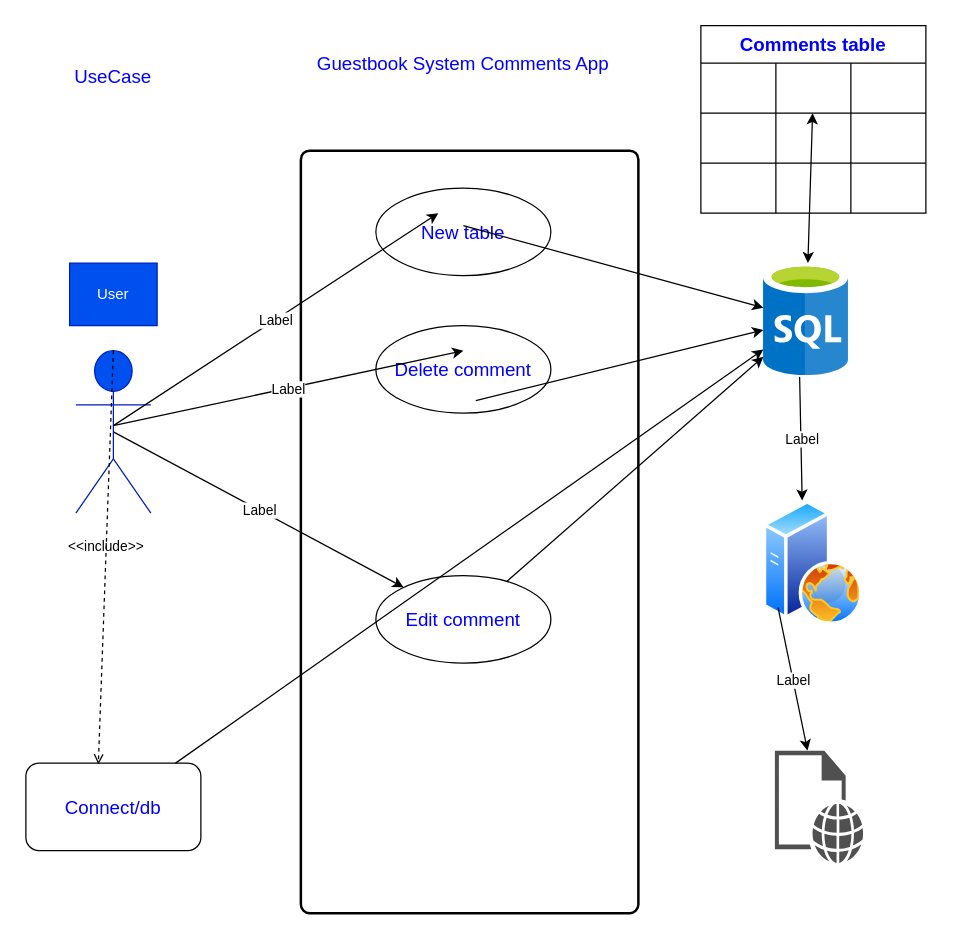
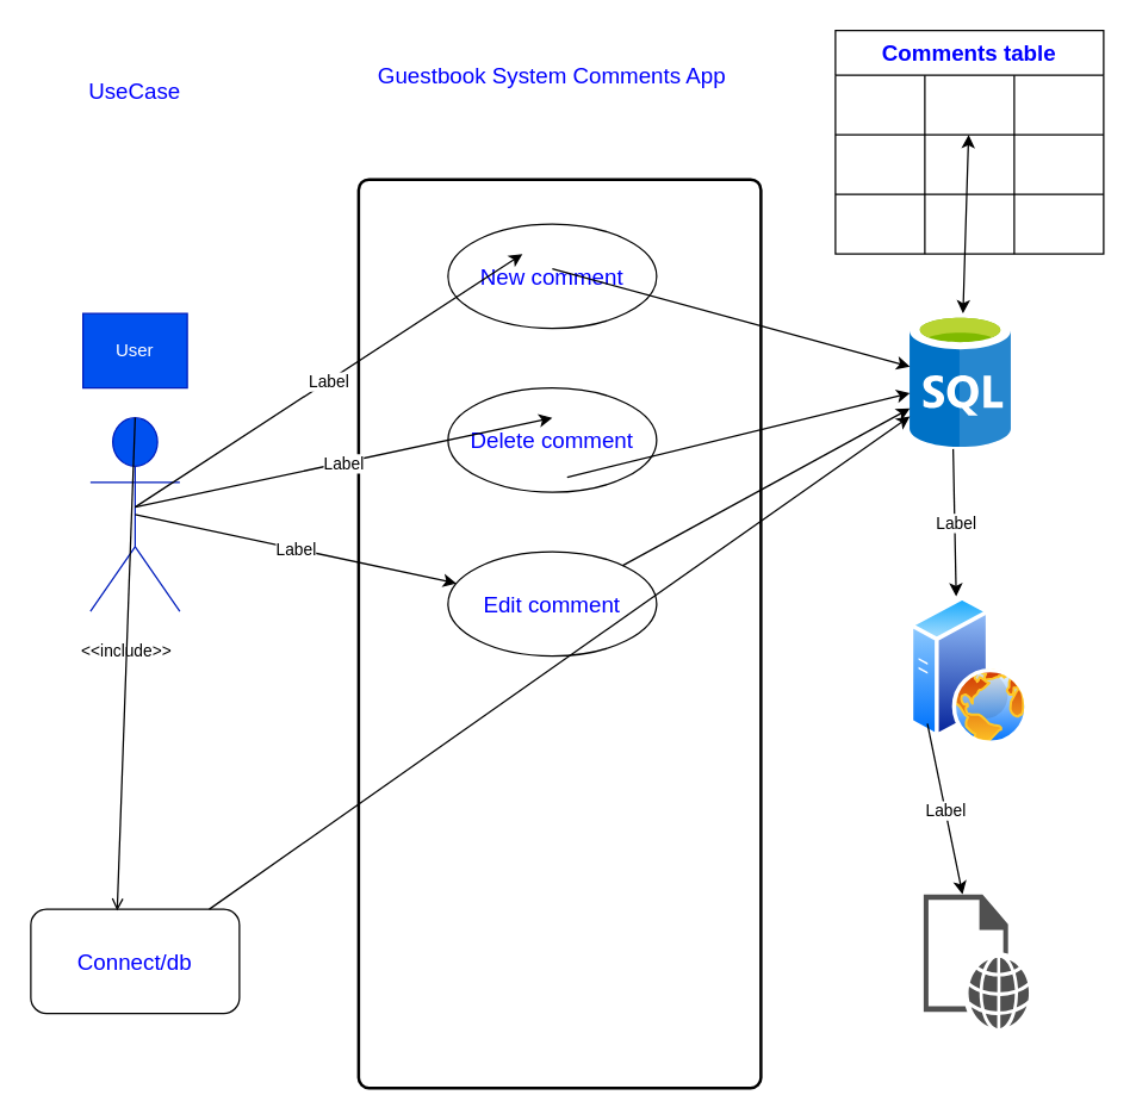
  <mxCell id="0" />
  <mxCell id="1" parent="0" />
  <mxCell id="2" value="Actor" style="shape=umlActor;verticalLabelPosition=bottom;verticalAlign=top;html=1;outlineConnect=0;fillColor=#0050ef;strokeColor=#001DBC;fontColor=#ffffff;" parent="1" vertex="1"><mxGeometry x="60" y="280" width="60" height="130" as="geometry" /></mxCell>
  <mxCell id="3" value="User" style="text;html=1;strokeColor=#001DBC;fillColor=#0050ef;align=center;verticalAlign=middle;whiteSpace=wrap;rounded=0;fontColor=#ffffff;" parent="1" vertex="1"><mxGeometry x="55" y="210" width="70" height="50" as="geometry" /></mxCell>
  <mxCell id="4" value="" style="rounded=1;whiteSpace=wrap;html=1;absoluteArcSize=1;arcSize=14;strokeWidth=2;" parent="1" vertex="1"><mxGeometry x="240" y="120" width="270" height="610" as="geometry" /></mxCell>
  <mxCell id="5" value="Guestbook System Comments App" style="text;html=1;strokeColor=none;fillColor=none;align=center;verticalAlign=middle;whiteSpace=wrap;rounded=0;fontSize=15;fontColor=#0000FF;" parent="1" vertex="1"><mxGeometry x="250" y="30" width="240" height="40" as="geometry" /></mxCell>
- <mxCell id="6" value="New table" style="ellipse;whiteSpace=wrap;html=1;fontSize=15;fontColor=#0000FF;" parent="1" vertex="1"><mxGeometry x="300" y="150" width="140" height="70" as="geometry" /></mxCell>
+ <mxCell id="6" value="New comment" style="ellipse;whiteSpace=wrap;html=1;fontSize=15;fontColor=#0000FF;" parent="1" vertex="1"><mxGeometry x="300" y="150" width="140" height="70" as="geometry" /></mxCell>
  <mxCell id="7" value="Delete comment" style="ellipse;whiteSpace=wrap;html=1;fontSize=15;fontColor=#0000FF;" parent="1" vertex="1"><mxGeometry x="300" y="260" width="140" height="70" as="geometry" /></mxCell>
- <mxCell id="8" value="Edit comment" style="ellipse;whiteSpace=wrap;html=1;fontSize=15;fontColor=#0000FF;" parent="1" vertex="1"><mxGeometry x="300" y="460" width="140" height="70" as="geometry" /></mxCell>
+ <mxCell id="8" value="Edit comment" style="ellipse;whiteSpace=wrap;html=1;fontSize=15;fontColor=#0000FF;" parent="1" vertex="1"><mxGeometry x="300" y="370" width="140" height="70" as="geometry" /></mxCell>
  <mxCell id="9" value="" style="aspect=fixed;html=1;points=[];align=center;image;fontSize=12;image=img/lib/mscae/SQL_Database_generic.svg;" parent="1" vertex="1"><mxGeometry x="610" y="210" width="68.4" height="90" as="geometry" /></mxCell>
  <mxCell id="10" value="" style="aspect=fixed;perimeter=ellipsePerimeter;html=1;align=center;shadow=0;dashed=0;spacingTop=3;image;image=img/lib/active_directory/web_server.svg;fontSize=15;fontColor=#0000FF;" parent="1" vertex="1"><mxGeometry x="610" y="400" width="80" height="100" as="geometry" /></mxCell>
  <mxCell id="11" value="" style="pointerEvents=1;shadow=0;dashed=0;html=1;strokeColor=none;fillColor=#505050;labelPosition=center;verticalLabelPosition=bottom;verticalAlign=top;outlineConnect=0;align=center;shape=mxgraph.office.concepts.web_page;fontSize=15;fontColor=#0000FF;" parent="1" vertex="1"><mxGeometry x="619.2" y="600" width="70.8" height="90" as="geometry" /></mxCell>
  <mxCell id="12" value="" style="endArrow=classic;html=1;fontSize=15;fontColor=#0000FF;entryX=0.357;entryY=0.286;entryDx=0;entryDy=0;entryPerimeter=0;" parent="1" target="6" edge="1"><mxGeometry relative="1" as="geometry"><mxPoint x="90" y="340" as="sourcePoint" /><mxPoint x="190" y="340" as="targetPoint" /></mxGeometry></mxCell>
  <mxCell id="13" value="Label" style="edgeLabel;resizable=0;html=1;align=center;verticalAlign=middle;" parent="12" connectable="0" vertex="1"><mxGeometry relative="1" as="geometry" /></mxCell>
  <mxCell id="14" value="" style="endArrow=classic;html=1;fontSize=15;fontColor=#0000FF;entryX=0.5;entryY=0.286;entryDx=0;entryDy=0;entryPerimeter=0;" parent="1" target="7" edge="1"><mxGeometry relative="1" as="geometry"><mxPoint x="90" y="340" as="sourcePoint" /><mxPoint x="450" y="390" as="targetPoint" /></mxGeometry></mxCell>
  <mxCell id="15" value="Label" style="edgeLabel;resizable=0;html=1;align=center;verticalAlign=middle;" parent="14" connectable="0" vertex="1"><mxGeometry relative="1" as="geometry" /></mxCell>
  <mxCell id="16" value="" style="endArrow=classic;html=1;fontSize=15;fontColor=#0000FF;exitX=0.5;exitY=0.5;exitDx=0;exitDy=0;exitPerimeter=0;" parent="1" source="2" target="8" edge="1"><mxGeometry relative="1" as="geometry"><mxPoint x="350" y="390" as="sourcePoint" /><mxPoint x="450" y="390" as="targetPoint" /></mxGeometry></mxCell>
  <mxCell id="17" value="Label" style="edgeLabel;resizable=0;html=1;align=center;verticalAlign=middle;" parent="16" connectable="0" vertex="1"><mxGeometry relative="1" as="geometry" /></mxCell>
  <mxCell id="18" value="Comments table" style="shape=table;html=1;whiteSpace=wrap;startSize=30;container=1;collapsible=0;childLayout=tableLayout;fontStyle=1;align=center;fontSize=15;fontColor=#0000FF;" parent="1" vertex="1"><mxGeometry x="560" y="20" width="180" height="150" as="geometry" /></mxCell>
  <mxCell id="19" value="" style="shape=partialRectangle;html=1;whiteSpace=wrap;collapsible=0;dropTarget=0;pointerEvents=0;fillColor=none;top=0;left=0;bottom=0;right=0;points=[[0,0.5],[1,0.5]];portConstraint=eastwest;" parent="18" vertex="1"><mxGeometry y="30" width="180" height="40" as="geometry" /></mxCell>
  <mxCell id="20" value="" style="shape=partialRectangle;html=1;whiteSpace=wrap;connectable=0;fillColor=none;top=0;left=0;bottom=0;right=0;overflow=hidden;" parent="19" vertex="1"><mxGeometry width="60" height="40" as="geometry" /></mxCell>
  <mxCell id="21" value="" style="shape=partialRectangle;html=1;whiteSpace=wrap;connectable=0;fillColor=none;top=0;left=0;bottom=0;right=0;overflow=hidden;" parent="19" vertex="1"><mxGeometry x="60" width="60" height="40" as="geometry" /></mxCell>
  <mxCell id="22" value="" style="shape=partialRectangle;html=1;whiteSpace=wrap;connectable=0;fillColor=none;top=0;left=0;bottom=0;right=0;overflow=hidden;" parent="19" vertex="1"><mxGeometry x="120" width="60" height="40" as="geometry" /></mxCell>
  <mxCell id="23" value="" style="shape=partialRectangle;html=1;whiteSpace=wrap;collapsible=0;dropTarget=0;pointerEvents=0;fillColor=none;top=0;left=0;bottom=0;right=0;points=[[0,0.5],[1,0.5]];portConstraint=eastwest;" parent="18" vertex="1"><mxGeometry y="70" width="180" height="40" as="geometry" /></mxCell>
  <mxCell id="24" value="" style="shape=partialRectangle;html=1;whiteSpace=wrap;connectable=0;fillColor=none;top=0;left=0;bottom=0;right=0;overflow=hidden;" parent="23" vertex="1"><mxGeometry width="60" height="40" as="geometry" /></mxCell>
  <mxCell id="25" value="" style="shape=partialRectangle;html=1;whiteSpace=wrap;connectable=0;fillColor=none;top=0;left=0;bottom=0;right=0;overflow=hidden;" parent="23" vertex="1"><mxGeometry x="60" width="60" height="40" as="geometry" /></mxCell>
  <mxCell id="26" value="" style="shape=partialRectangle;html=1;whiteSpace=wrap;connectable=0;fillColor=none;top=0;left=0;bottom=0;right=0;overflow=hidden;" parent="23" vertex="1"><mxGeometry x="120" width="60" height="40" as="geometry" /></mxCell>
  <mxCell id="27" value="" style="shape=partialRectangle;html=1;whiteSpace=wrap;collapsible=0;dropTarget=0;pointerEvents=0;fillColor=none;top=0;left=0;bottom=0;right=0;points=[[0,0.5],[1,0.5]];portConstraint=eastwest;" parent="18" vertex="1"><mxGeometry y="110" width="180" height="40" as="geometry" /></mxCell>
  <mxCell id="28" value="" style="shape=partialRectangle;html=1;whiteSpace=wrap;connectable=0;fillColor=none;top=0;left=0;bottom=0;right=0;overflow=hidden;" parent="27" vertex="1"><mxGeometry width="60" height="40" as="geometry" /></mxCell>
  <mxCell id="29" value="" style="shape=partialRectangle;html=1;whiteSpace=wrap;connectable=0;fillColor=none;top=0;left=0;bottom=0;right=0;overflow=hidden;" parent="27" vertex="1"><mxGeometry x="60" width="60" height="40" as="geometry" /></mxCell>
  <mxCell id="30" value="" style="shape=partialRectangle;html=1;whiteSpace=wrap;connectable=0;fillColor=none;top=0;left=0;bottom=0;right=0;overflow=hidden;" parent="27" vertex="1"><mxGeometry x="120" width="60" height="40" as="geometry" /></mxCell>
  <mxCell id="31" value="Connect/db" style="whiteSpace=wrap;html=1;fontSize=15;fontColor=#0000FF;rounded=1;" parent="1" vertex="1"><mxGeometry x="20" y="610" width="140" height="70" as="geometry" /></mxCell>
  <mxCell id="32" value="" style="endArrow=classic;startArrow=classic;html=1;fontSize=15;fontColor=#0000FF;" parent="1" source="9" target="19" edge="1"><mxGeometry width="50" height="50" relative="1" as="geometry"><mxPoint x="380" y="410" as="sourcePoint" /><mxPoint x="430" y="360" as="targetPoint" /></mxGeometry></mxCell>
  <mxCell id="33" value="" style="endArrow=classic;html=1;fontSize=15;fontColor=#0000FF;exitX=0.424;exitY=1.011;exitDx=0;exitDy=0;exitPerimeter=0;entryX=0.388;entryY=0;entryDx=0;entryDy=0;entryPerimeter=0;" parent="1" source="9" target="10" edge="1"><mxGeometry relative="1" as="geometry"><mxPoint x="350" y="390" as="sourcePoint" /><mxPoint x="450" y="390" as="targetPoint" /></mxGeometry></mxCell>
  <mxCell id="34" value="Label" style="edgeLabel;resizable=0;html=1;align=center;verticalAlign=middle;" parent="33" connectable="0" vertex="1"><mxGeometry relative="1" as="geometry" /></mxCell>
  <mxCell id="35" value="" style="endArrow=classic;html=1;fontSize=15;fontColor=#0000FF;exitX=0;exitY=1;exitDx=0;exitDy=0;" parent="1" source="10" target="11" edge="1"><mxGeometry relative="1" as="geometry"><mxPoint x="350" y="390" as="sourcePoint" /><mxPoint x="450" y="390" as="targetPoint" /></mxGeometry></mxCell>
  <mxCell id="36" value="Label" style="edgeLabel;resizable=0;html=1;align=center;verticalAlign=middle;" parent="35" connectable="0" vertex="1"><mxGeometry relative="1" as="geometry" /></mxCell>
  <mxCell id="37" value="UseCase" style="text;html=1;strokeColor=none;fillColor=none;align=center;verticalAlign=middle;whiteSpace=wrap;rounded=0;fontSize=15;fontColor=#0000FF;" parent="1" vertex="1"><mxGeometry x="30" y="50" width="120" height="20" as="geometry" /></mxCell>
  <mxCell id="38" value="" style="endArrow=classic;html=1;fontSize=15;fontColor=#0000FF;exitX=0.5;exitY=0.429;exitDx=0;exitDy=0;exitPerimeter=0;" parent="1" source="6" target="9" edge="1"><mxGeometry width="50" height="50" relative="1" as="geometry"><mxPoint x="480" y="320" as="sourcePoint" /><mxPoint x="530" y="270" as="targetPoint" /></mxGeometry></mxCell>
  <mxCell id="39" value="" style="endArrow=classic;html=1;fontSize=15;fontColor=#0000FF;exitX=0.571;exitY=0.857;exitDx=0;exitDy=0;exitPerimeter=0;" parent="1" source="7" target="9" edge="1"><mxGeometry width="50" height="50" relative="1" as="geometry"><mxPoint x="480" y="320" as="sourcePoint" /><mxPoint x="530" y="270" as="targetPoint" /></mxGeometry></mxCell>
  <mxCell id="40" value="" style="endArrow=classic;html=1;fontSize=15;fontColor=#0000FF;" parent="1" source="8" target="9" edge="1"><mxGeometry width="50" height="50" relative="1" as="geometry"><mxPoint x="480" y="320" as="sourcePoint" /><mxPoint x="530" y="270" as="targetPoint" /></mxGeometry></mxCell>
  <mxCell id="41" value="" style="endArrow=classic;html=1;fontSize=15;fontColor=#0000FF;" parent="1" source="31" target="9" edge="1"><mxGeometry width="50" height="50" relative="1" as="geometry"><mxPoint x="480" y="320" as="sourcePoint" /><mxPoint x="530" y="270" as="targetPoint" /></mxGeometry></mxCell>
- <mxCell id="42" value="&amp;lt;&amp;lt;include&amp;gt;&amp;gt;" style="html=1;verticalAlign=bottom;labelBackgroundColor=none;endArrow=open;endFill=0;dashed=1;exitX=0.5;exitY=0;exitDx=0;exitDy=0;exitPerimeter=0;entryX=0.414;entryY=0.014;entryDx=0;entryDy=0;entryPerimeter=0;" edge="1" parent="1" source="2" target="31"><mxGeometry width="160" relative="1" as="geometry"><mxPoint x="320" y="420" as="sourcePoint" /><mxPoint x="480" y="420" as="targetPoint" /></mxGeometry></mxCell>
+ <mxCell id="42" value="&amp;lt;&amp;lt;include&amp;gt;&amp;gt;" style="html=1;verticalAlign=bottom;labelBackgroundColor=none;endArrow=open;endFill=0;dashed=0;exitX=0.5;exitY=0;exitDx=0;exitDy=0;exitPerimeter=0;entryX=0.414;entryY=0.014;entryDx=0;entryDy=0;entryPerimeter=0;" edge="1" parent="1" source="2" target="31"><mxGeometry width="160" relative="1" as="geometry"><mxPoint x="320" y="420" as="sourcePoint" /><mxPoint x="480" y="420" as="targetPoint" /></mxGeometry></mxCell>
